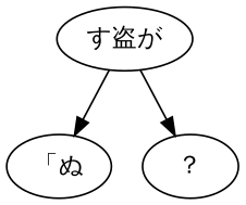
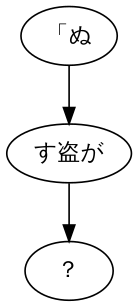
  digraph {
    n1 [label="「ぬ"]
    n2 [label="す盗が"]
    n3 [label="？"]
-   n2 -> n1
+   n1 -> n2
    n2 -> n3
  }
